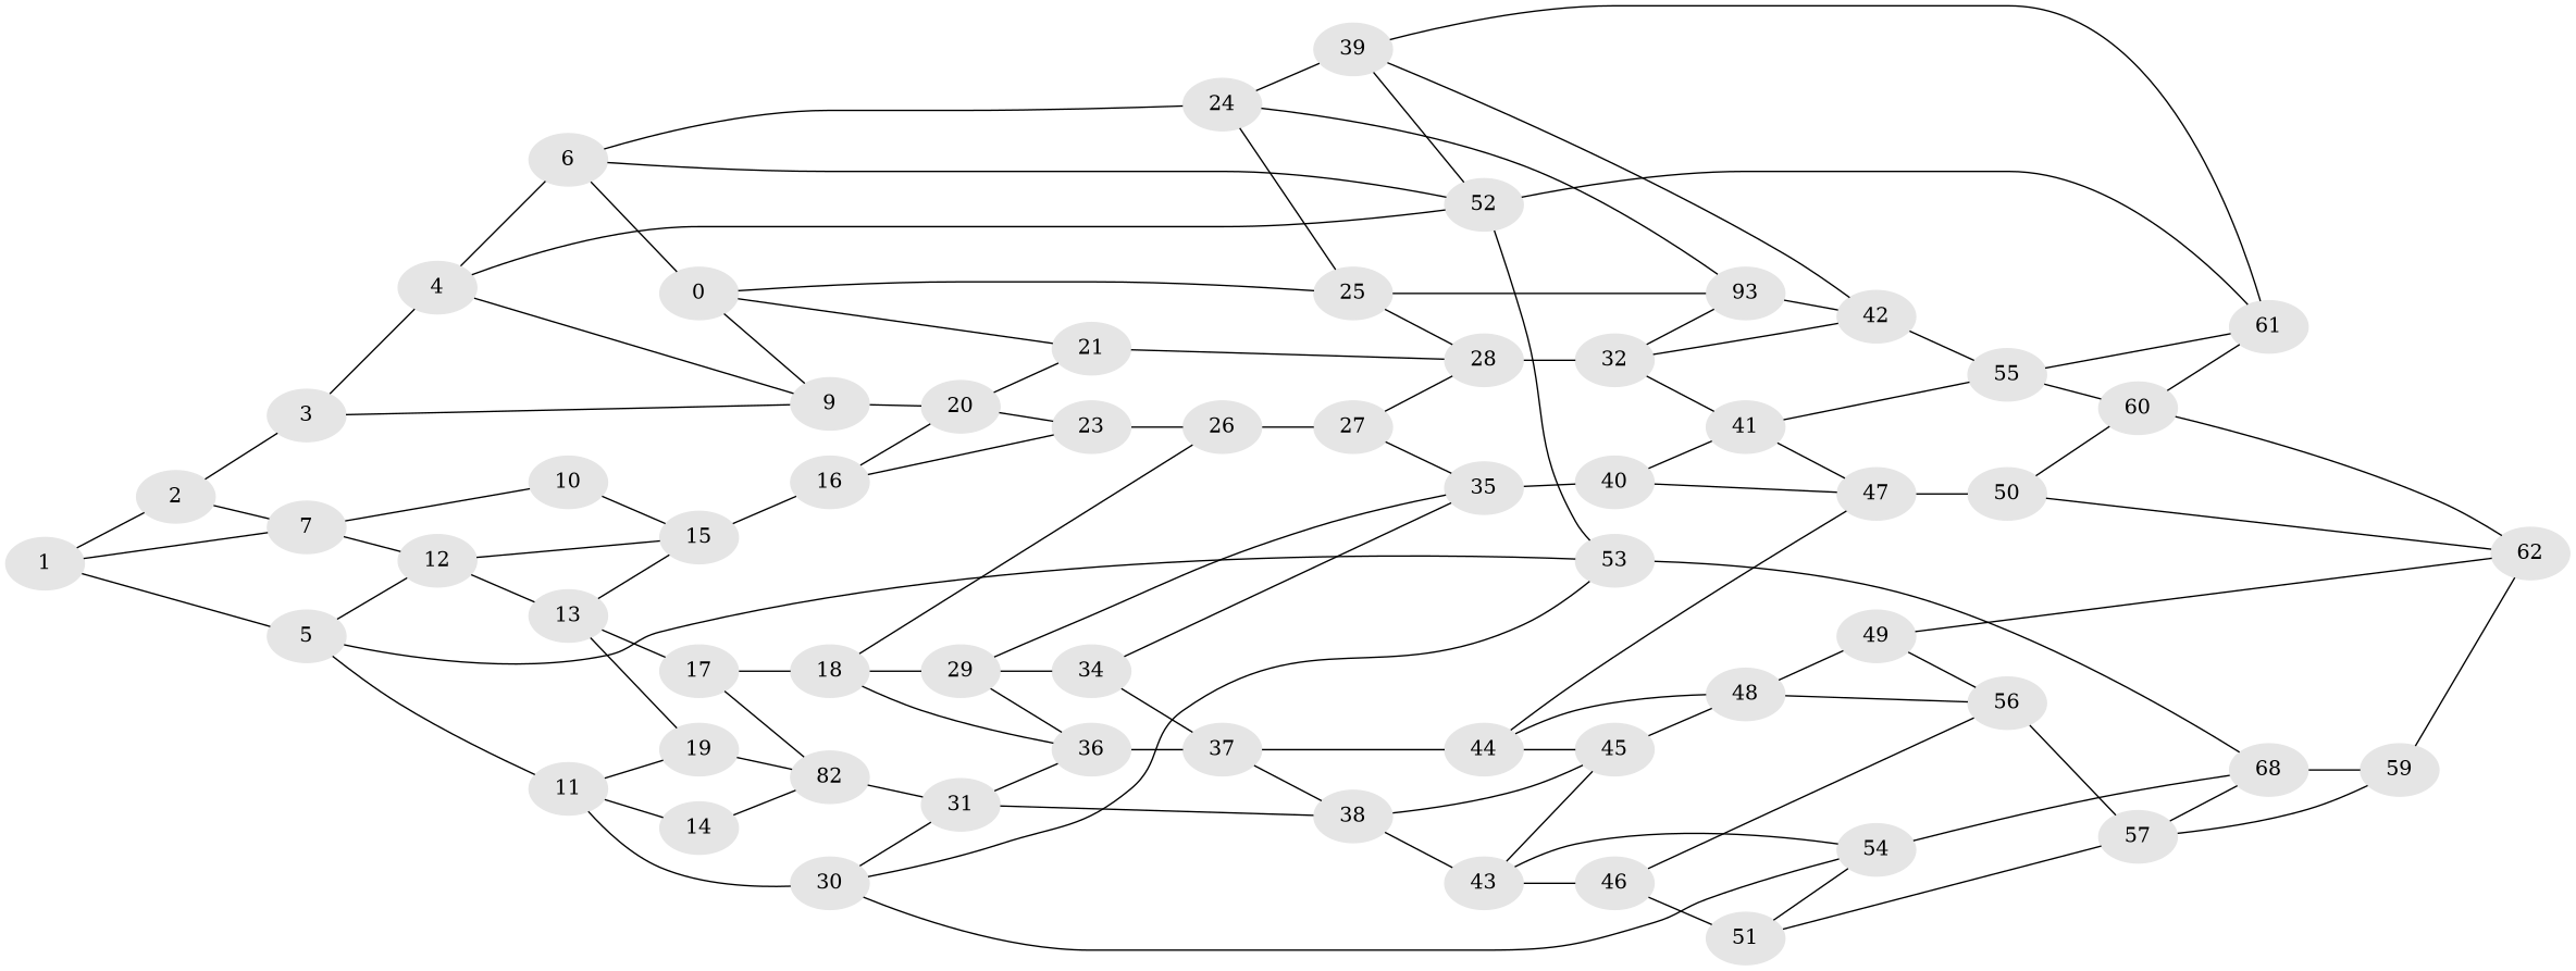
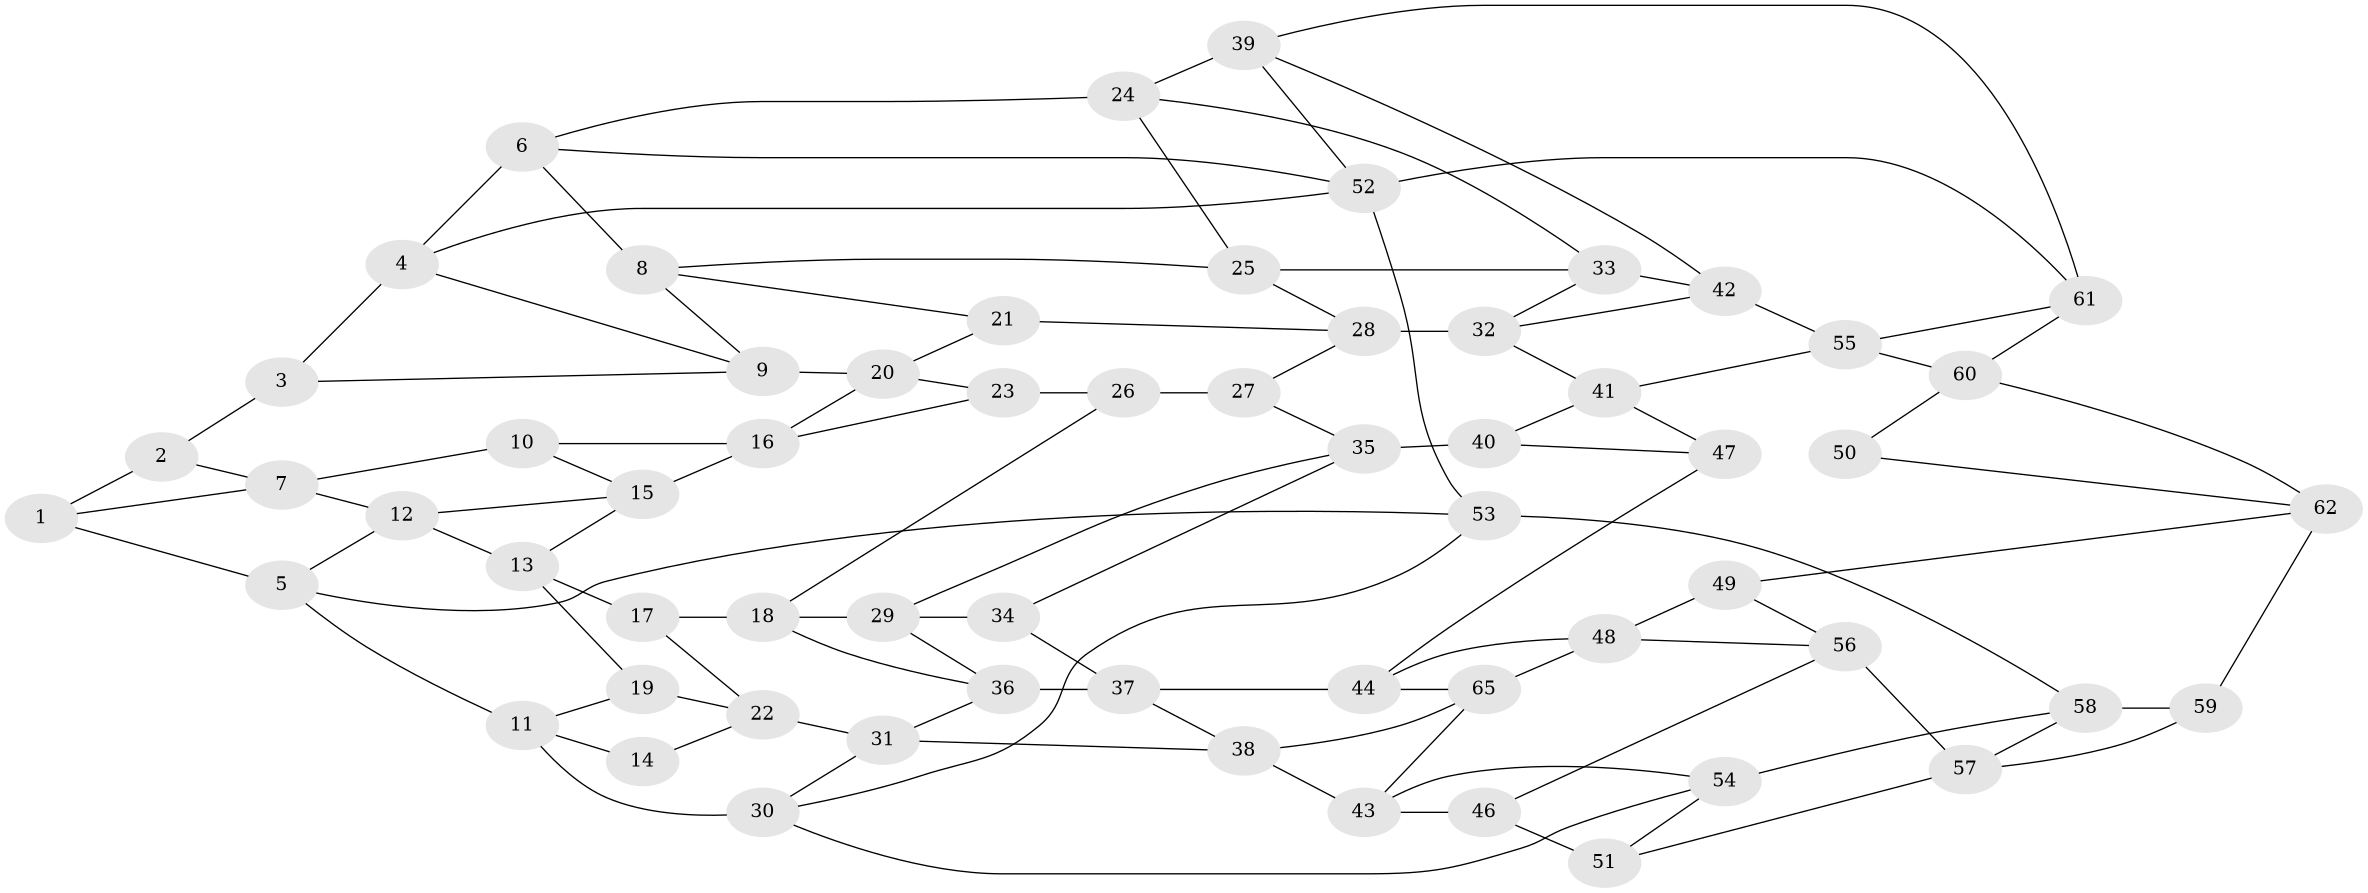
  graph {
    rankdir=LR
    node [color=gray90 style=filled]
    edge [weight=1.0]
    1
    2
    5
    7
    3
    11
    12
    53
    10
    4
    9
    6
    52
    20
-   8 [label=0]
+   8
    24
    61
    14
    19
    30
    15
    13
-   58 [label=68]
+   58
    21
    25
-   33 [label=93]
+   33
    39
    16
    28
    23
-   22 [label=82]
+   22
    31
    54
    17
    18
    26
    29
    36
    27
    35
    34
    37
    32
    38
    42
    40
    41
    43
-   45
+   45 [label=65]
    47
    55
    44
    48
    46
    50
    60
    51
    56
    49
    57
    62
    59
    1 -- 2
    1 -- 5
    1 -- 7
    2 -- 7
    2 -- 3
    5 -- 11
    5 -- 12
    5 -- 53
    7 -- 12
    7 -- 10
    3 -- 4
    3 -- 9
    11 -- 14
    11 -- 19
    11 -- 30
    12 -- 15
    12 -- 13
    53 -- 58
    10 -- 15
+   10 -- 16
    4 -- 9
    4 -- 6
    4 -- 52
    9 -- 20
    6 -- 52
    6 -- 8
    6 -- 24
    52 -- 53 [weight=2.0]
    52 -- 61
    20 -- 21
    20 -- 23
    8 -- 9
    8 -- 21
    8 -- 25
    24 -- 25
    24 -- 33
    24 -- 39
    14 -- 22
    19 -- 22
    30 -- 53
    30 -- 31
    30 -- 54
    15 -- 16
    13 -- 19
    13 -- 15
    13 -- 17
    58 -- 59
    21 -- 28
    25 -- 33
    25 -- 28
    33 -- 42
    39 -- 52
    39 -- 61
    39 -- 42
    16 -- 20
    16 -- 23
    28 -- 32
    23 -- 26 [weight=2.0]
    22 -- 31
    31 -- 36
    31 -- 38
    54 -- 58
    17 -- 22
    17 -- 18
    18 -- 26
    18 -- 29
    18 -- 36
    26 -- 27
    29 -- 36
    29 -- 35
    29 -- 34
    36 -- 37
    27 -- 28
    27 -- 35
    35 -- 40
    34 -- 35
    34 -- 37
    37 -- 38
    37 -- 44
    32 -- 33
    32 -- 42
    32 -- 41
    38 -- 43
    38 -- 45
    42 -- 55
    40 -- 41
    40 -- 47
    41 -- 47
    41 -- 55
    43 -- 54
    43 -- 45
    43 -- 46
    45 -- 48
-   47 -- 50
    55 -- 61
    55 -- 60
    44 -- 45
    44 -- 47
    44 -- 48
    48 -- 56
    48 -- 49
    46 -- 51 [weight=2.0]
    46 -- 56
    50 -- 60
    50 -- 62
    60 -- 61
    60 -- 62
    51 -- 54
    51 -- 57
    56 -- 57
    49 -- 56
    49 -- 62
    57 -- 58
    57 -- 59
    59 -- 62
  }
